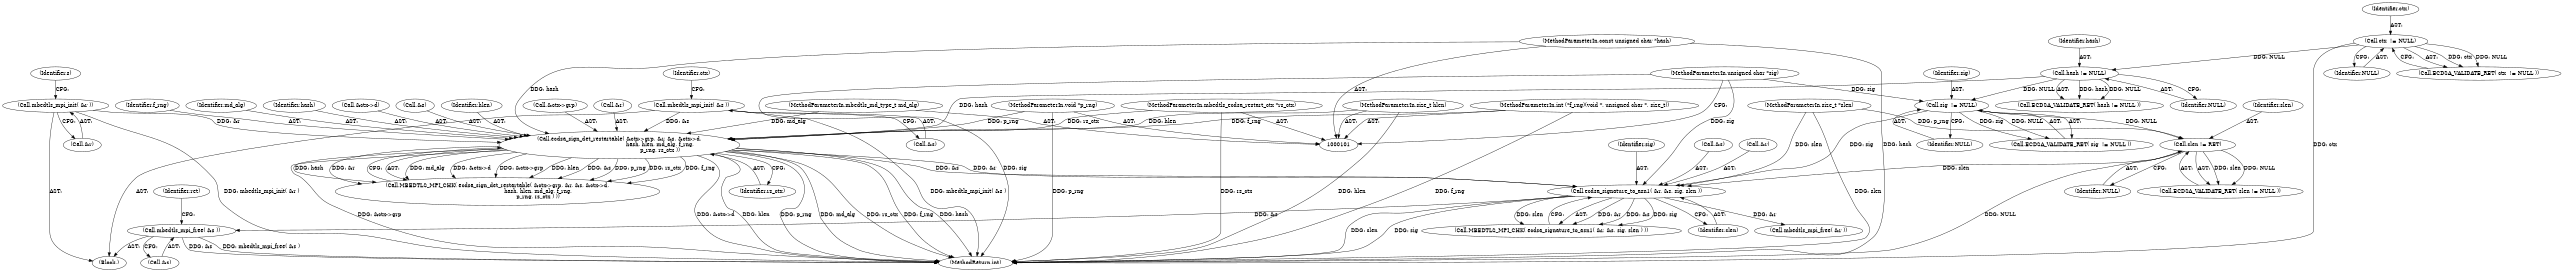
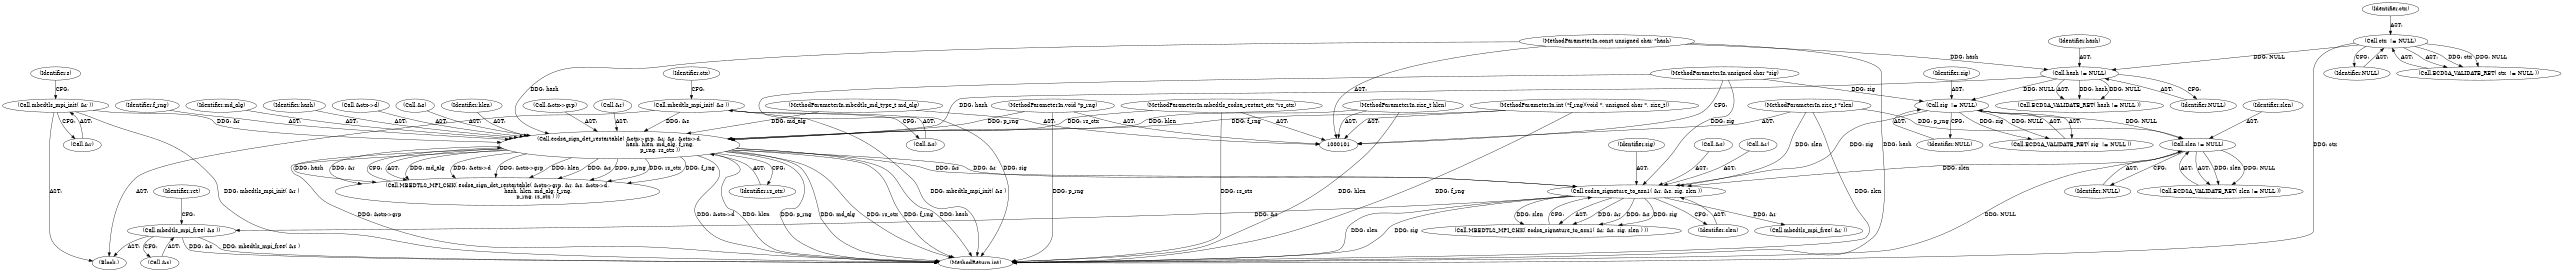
  digraph {
    n1 [label="(Call,mbedtls_mpi_free( &s ))"]
    n2 [label="(Call,&s)"]
    n3 [label="(Block,)"]
    n4 [label="(MethodReturn,int)"]
    n5 [label="(Call,ecdsa_signature_to_asn1( &r, &s, sig, slen ))"]
    n6 [label="(Call,MBEDTLS_MPI_CHK( ecdsa_signature_to_asn1( &r, &s, sig, slen ) ))"]
    n7 [label="(Identifier,slen)"]
    n8 [label="(Call,mbedtls_mpi_free( &r ))"]
    n9 [label="(Call,ecdsa_sign_det_restartable( &ctx->grp, &r, &s, &ctx->d,\n                                                 hash, hlen, md_alg, f_rng,\n                                                 p_rng, rs_ctx ))"]
    n10 [label="(Identifier,rs_ctx)"]
    n11 [label="(Call,MBEDTLS_MPI_CHK( ecdsa_sign_det_restartable( &ctx->grp, &r, &s, &ctx->d,\n                                                 hash, hlen, md_alg, f_rng,\n                                                 p_rng, rs_ctx ) ))"]
    n12 [label="(Call,mbedtls_mpi_init( &r ))"]
    n13 [label="(Call,&r)"]
    n14 [label="(Call,mbedtls_mpi_init( &s ))"]
    n15 [label="(Call,&s)"]
    n16 [label="(Call,hash != NULL)"]
    n17 [label="(Call,sig  != NULL)"]
    n18 [label="(Call,ECDSA_VALIDATE_RET( hash != NULL ))"]
    n19 [label="(Identifier,NULL)"]
-   n20 [label="(Call,slen != RET)"]
+   n20 [label="(Call,slen != NULL)"]
    n21 [label="(Call,ECDSA_VALIDATE_RET( sig  != NULL ))"]
    n22 [label="(Identifier,NULL)"]
    n23 [label="(MethodParameterIn,const unsigned char *hash)"]
    1000101
    n25 [label="(Call,ctx  != NULL)"]
    n26 [label="(Call,ECDSA_VALIDATE_RET( ctx  != NULL ))"]
    n27 [label="(Identifier,NULL)"]
    n28 [label="(MethodParameterIn,size_t hlen)"]
    n29 [label="(MethodParameterIn,mbedtls_md_type_t md_alg)"]
    n30 [label="(MethodParameterIn,int (*f_rng)(void *, unsigned char *, size_t))"]
    n31 [label="(MethodParameterIn,void *p_rng)"]
    n32 [label="(MethodParameterIn,mbedtls_ecdsa_restart_ctx *rs_ctx)"]
    n33 [label="(Call,ECDSA_VALIDATE_RET( slen != NULL ))"]
    n34 [label="(Identifier,NULL)"]
    n35 [label="(MethodParameterIn,unsigned char *sig)"]
    n36 [label="(MethodParameterIn,size_t *slen)"]
    n37 [label="(Identifier,f_rng)"]
    n38 [label="(Identifier,ctx)"]
    n39 [label="(Identifier,ctx)"]
    n40 [label="(Identifier,md_alg)"]
    n41 [label="(Identifier,sig)"]
    n42 [label="(Identifier,ret)"]
    n43 [label="(Identifier,s)"]
    n44 [label="(Call,&s)"]
    n45 [label="(Identifier,slen)"]
    n46 [label="(Identifier,hash)"]
    n47 [label="(Call,&ctx->d)"]
    n48 [label="(Call,&s)"]
    n49 [label="(Identifier,hlen)"]
    n50 [label="(Call,&ctx->grp)"]
    n51 [label="(Identifier,sig)"]
    n52 [label="(Call,&r)"]
    n53 [label="(Call,&r)"]
    n54 [label="(Identifier,hash)"]
    n1 -> n2 [label="CFG: "]
    n1 -> n3 [label="AST: "]
    n1 -> n4 [label="DDG: mbedtls_mpi_free( &s )"]
    n1 -> n4 [label="DDG: &s"]
    n2 -> n1 [label="AST: "]
    n5 -> n1 [label="DDG: &s"]
    n5 -> n4 [label="DDG: sig"]
    n5 -> n4 [label="DDG: slen"]
    n5 -> n6 [label="AST: "]
    n5 -> n6 [label="DDG: &r"]
    n5 -> n6 [label="DDG: &s"]
    n5 -> n6 [label="DDG: sig"]
    n5 -> n6 [label="DDG: slen"]
    n5 -> n7 [label="CFG: "]
    n5 -> n8 [label="DDG: &r"]
    n6 -> n5 [label="CFG: "]
    n7 -> n5 [label="AST: "]
    n9 -> n4 [label="DDG: f_rng"]
    n9 -> n4 [label="DDG: hash"]
    n9 -> n4 [label="DDG: &ctx->grp"]
    n9 -> n4 [label="DDG: hlen"]
    n9 -> n4 [label="DDG: p_rng"]
    n9 -> n4 [label="DDG: md_alg"]
    n9 -> n4 [label="DDG: rs_ctx"]
    n9 -> n4 [label="DDG: &ctx->d"]
    n9 -> n5 [label="DDG: &r"]
    n9 -> n5 [label="DDG: &s"]
    n9 -> n10 [label="CFG: "]
    n9 -> n11 [label="AST: "]
    n9 -> n11 [label="DDG: md_alg"]
    n9 -> n11 [label="DDG: &ctx->d"]
    n9 -> n11 [label="DDG: &ctx->grp"]
    n9 -> n11 [label="DDG: hlen"]
    n9 -> n11 [label="DDG: &s"]
    n9 -> n11 [label="DDG: p_rng"]
    n9 -> n11 [label="DDG: rs_ctx"]
    n9 -> n11 [label="DDG: f_rng"]
    n9 -> n11 [label="DDG: hash"]
    n9 -> n11 [label="DDG: &r"]
    n10 -> n9 [label="AST: "]
    n11 -> n9 [label="CFG: "]
    n12 -> n3 [label="AST: "]
    n12 -> n4 [label="DDG: mbedtls_mpi_init( &r )"]
    n12 -> n9 [label="DDG: &r"]
    n12 -> n13 [label="CFG: "]
    n13 -> n12 [label="AST: "]
    n14 -> n3 [label="AST: "]
    n14 -> n4 [label="DDG: mbedtls_mpi_init( &s )"]
    n14 -> n9 [label="DDG: &s"]
    n14 -> n15 [label="CFG: "]
    n15 -> n14 [label="AST: "]
    n16 -> n9 [label="DDG: hash"]
    n16 -> n17 [label="DDG: NULL"]
    n16 -> n18 [label="AST: "]
    n16 -> n18 [label="DDG: hash"]
    n16 -> n18 [label="DDG: NULL"]
    n16 -> n19 [label="CFG: "]
    n17 -> n5 [label="DDG: sig"]
    n17 -> n20 [label="DDG: NULL"]
    n17 -> n21 [label="AST: "]
    n17 -> n21 [label="DDG: sig"]
    n17 -> n21 [label="DDG: NULL"]
    n17 -> n22 [label="CFG: "]
    n19 -> n16 [label="AST: "]
    n20 -> n4 [label="DDG: NULL"]
    n20 -> n5 [label="DDG: slen"]
    n20 -> n33 [label="AST: "]
    n20 -> n33 [label="DDG: slen"]
    n20 -> n33 [label="DDG: NULL"]
    n20 -> n34 [label="CFG: "]
    n21 -> n17 [label="AST: "]
    n22 -> n17 [label="AST: "]
    n23 -> n4 [label="DDG: hash"]
    n23 -> n9 [label="DDG: hash"]
+   n23 -> n16 [label="DDG: hash"]
    n23 -> 1000101 [label="AST: "]
    n25 -> n4 [label="DDG: ctx"]
    n25 -> n16 [label="DDG: NULL"]
    n25 -> n26 [label="AST: "]
    n25 -> n26 [label="DDG: ctx"]
    n25 -> n26 [label="DDG: NULL"]
    n25 -> n27 [label="CFG: "]
-   n26 -> n25 [label="CFG: "]
+   n26 -> n25 [label="AST: "]
    n27 -> n25 [label="AST: "]
    n28 -> n4 [label="DDG: hlen"]
    n28 -> n9 [label="DDG: hlen"]
    n28 -> 1000101 [label="AST: "]
    n29 -> n9 [label="DDG: md_alg"]
    n29 -> 1000101 [label="AST: "]
    n30 -> n4 [label="DDG: f_rng"]
    n30 -> n9 [label="DDG: f_rng"]
    n30 -> 1000101 [label="AST: "]
    n31 -> n4 [label="DDG: p_rng"]
    n31 -> n9 [label="DDG: p_rng"]
    n31 -> 1000101 [label="AST: "]
    n32 -> n4 [label="DDG: rs_ctx"]
    n32 -> n9 [label="DDG: rs_ctx"]
    n32 -> 1000101 [label="AST: "]
    n33 -> n20 [label="AST: "]
    n34 -> n20 [label="AST: "]
    n35 -> n4 [label="DDG: sig"]
    n35 -> n5 [label="DDG: sig"]
    n35 -> n17 [label="DDG: sig"]
    n35 -> 1000101 [label="CFG: "]
    n36 -> n4 [label="DDG: slen"]
    n36 -> n5 [label="DDG: slen"]
    n36 -> n20 [label="DDG: p_rng"]
+   n36 -> 1000101 [label="AST: "]
    n37 -> n9 [label="AST: "]
    n38 -> n14 [label="CFG: "]
    n39 -> n25 [label="AST: "]
    n40 -> n9 [label="AST: "]
    n41 -> n5 [label="AST: "]
    n42 -> n1 [label="CFG: "]
    n43 -> n12 [label="CFG: "]
    n44 -> n5 [label="AST: "]
    n45 -> n20 [label="AST: "]
    n46 -> n9 [label="AST: "]
    n47 -> n9 [label="AST: "]
    n48 -> n9 [label="AST: "]
    n49 -> n9 [label="AST: "]
    n50 -> n9 [label="AST: "]
    n51 -> n17 [label="AST: "]
    n52 -> n5 [label="AST: "]
    n53 -> n9 [label="AST: "]
    n54 -> n16 [label="AST: "]
  }
